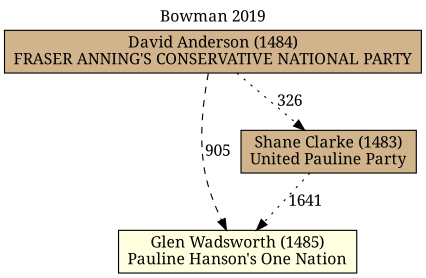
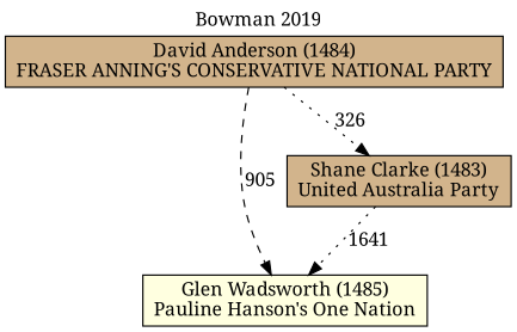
  digraph {
    label="Bowman 2019"
    labelloc=t
    mclimit=10
    fontname="Noto Serif"
    node [shape=box style=filled fillcolor=tan fontname="Noto Serif"]
    edge [style=dotted fontname="Noto Serif"]
    n1 [label="Glen Wadsworth (1485)\nPauline Hanson's One Nation" fillcolor=lightyellow]
-   n2 [label="Shane Clarke (1483)\nUnited Pauline Party"]
+   n2 [label="Shane Clarke (1483)\nUnited Australia Party"]
    n3 [label="David Anderson (1484)\nFRASER ANNING'S CONSERVATIVE NATIONAL PARTY"]
    n2 -> n1 [label=1641]
    n3 -> n1 [label=905 style=dashed]
    n3 -> n2 [label=326]
  }
